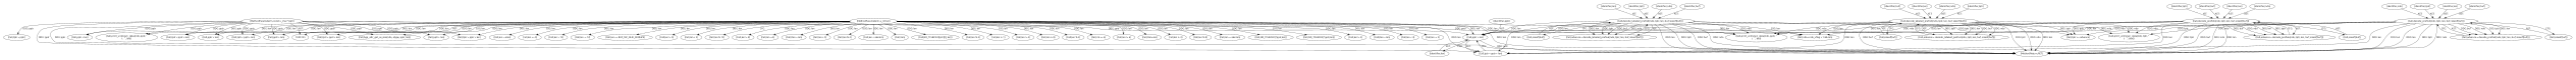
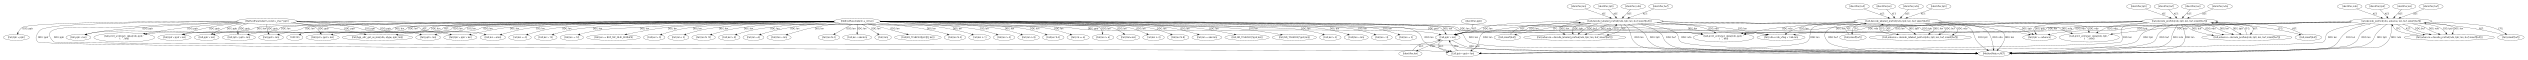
  digraph {
    fontname=Ubuntu
    node [fontname=Ubuntu]
    edge [fontname=Ubuntu]
    n1 [label="(Call,pptr + len)"]
    n2 [label="(Call,tptr < pptr + len)"]
    n3 [label="(Identifier,len)"]
    n4 [label="(MethodReturn,RET)"]
    n5 [label="(MethodParameterIn,const u_char *pptr)"]
    n6 [label="(Call,tptr = pptr + len)"]
    n7 [label="(Call,print_unknown_data(ndo, pptr, \"\n\t    \", len))"]
    n8 [label="(Call,pptr + len)"]
    n9 [label="(Call,tptr = pptr)"]
    n10 [label="(Call,tptr < pptr + len)"]
    n11 [label="(Call,pptr + len)"]
    n12 [label="(Call,pptr + len)"]
    n13 [label="(Call,bgp_attr_get_as_size(ndo, atype, pptr, len))"]
    n14 [label="(Call,tptr = pptr + len)"]
    n15 [label="(Call,print_unknown_data(ndo, pptr, \"\n\t    \", len))"]
    n16 [label="(Call,tptr < pptr + len)"]
    n17 [label="(Call,pptr + len)"]
    1000125
    n19 [label="(Call,decode_labeled_prefix6(ndo, tptr, len, buf, sizeof(buf)))"]
    n20 [label="(Call,advance = decode_labeled_prefix6(ndo, tptr, len, buf, sizeof(buf)))"]
    n21 [label="(Call,print_unknown_data(ndo, tptr, \"\n\t    \", tlen))"]
    n22 [label="(Call,sizeof(buf))"]
    n23 [label="(Call,ndo->ndo_vflag > 1 && len)"]
    n24 [label="(Call,tptr += advance)"]
    n25 [label="(Call,decode_labeled_prefix4(ndo, tptr, len, buf, sizeof(buf)))"]
    n26 [label="(Call,sizeof(buf))"]
    n27 [label="(Call,advance = decode_labeled_prefix4(ndo, tptr, len, buf, sizeof(buf)))"]
    n28 [label="(Call,decode_prefix6(ndo, tptr, len, buf, sizeof(buf)))"]
    n29 [label="(Call,sizeof(buf))"]
    n30 [label="(Call,advance = decode_prefix6(ndo, tptr, len, buf, sizeof(buf)))"]
-   n31 [label="(Call,decode_prefix4(ndo, tptr, len, buf, sizeof(buf)))"]
+   n31 [label="(Call,decode_prefix4(ndo, advance, len, buf, sizeof(buf)))"]
    n32 [label="(Call,advance = decode_prefix4(ndo, tptr, len, buf, sizeof(buf)))"]
    n33 [label="(Call,sizeof(buf))"]
    n34 [label="(MethodParameterIn,u_int len)"]
-   n35 [label="(Call,len > 0)"]
    n36 [label="(Call,len % 4)"]
    n37 [label="(Call,len < alenlen)"]
    n38 [label="(Call,!len)"]
    n39 [label="(Call,ND_TCHECK2(tptr[0], len))"]
    n40 [label="(Call,len % 4)"]
    n41 [label="(Call,len != 1)"]
    n42 [label="(Call,len != 4)"]
    n43 [label="(Call,len != 8)"]
    n44 [label="(Call,len % 2)"]
    n45 [label="(Call,int == 6)"]
    n46 [label="(Call,len != 6)"]
    n47 [label="(Call,tlen=len)"]
    n48 [label="(Call,len != 4)"]
    n49 [label="(Call,len % 8)"]
    n50 [label="(Call,len -= alenlen)"]
    n51 [label="(Call,ND_TCHECK2(*pptr,len))"]
    n52 [label="(Call,ND_TCHECK2(*pptr,len))"]
    n53 [label="(Call,len != 4)"]
    n54 [label="(Call,tlen = len)"]
    n55 [label="(Call,len < 4)"]
    n56 [label="(Call,len -= 2)"]
    n57 [label="(Call,len == 0)"]
    n58 [label="(Call,len > 12)"]
    n59 [label="(Call,len -= 12)"]
    n60 [label="(Call,len == BGP_MP_NLRI_MINSIZE)"]
    n61 [label="(Call,len != 0)"]
    n62 [label="(Call,len < 2)"]
    n63 [label="(Call,len % 12)"]
    n64 [label="(Call,len != 8)"]
    n65 [label="(Call,len -= alen)"]
    n66 [label="(Call,len -=4)"]
    n67 [label="(Call,tlen = len)"]
    n68 [label="(Identifier,len)"]
    n69 [label="(Identifier,ndo)"]
    n70 [label="(Identifier,buf)"]
    n71 [label="(Identifier,len)"]
    n72 [label="(Identifier,tptr)"]
    n73 [label="(Identifier,tptr)"]
    n74 [label="(Identifier,tptr)"]
    n75 [label="(Identifier,ndo)"]
    n76 [label="(Identifier,pptr)"]
    n77 [label="(Identifier,buf)"]
    n78 [label="(Identifier,ndo)"]
    n79 [label="(Identifier,len)"]
    n80 [label="(Identifier,len)"]
    n81 [label="(Identifier,ndo)"]
    n82 [label="(Identifier,tptr)"]
    n83 [label="(Identifier,buf)"]
    n84 [label="(Identifier,buf)"]
    n1 -> n2 [label="AST: "]
    n1 -> n3 [label="CFG: "]
    n1 -> n4 [label="DDG: pptr"]
    n2 -> n1 [label="CFG: "]
    n3 -> n1 [label="AST: "]
    n5 -> n1 [label="DDG: pptr"]
    n5 -> n2 [label="DDG: pptr"]
    n5 -> n4 [label="DDG: pptr"]
    n5 -> n6 [label="DDG: pptr"]
    n5 -> n7 [label="DDG: pptr"]
    n5 -> n8 [label="DDG: pptr"]
    n5 -> n9 [label="DDG: pptr"]
    n5 -> n10 [label="DDG: pptr"]
    n5 -> n11 [label="DDG: pptr"]
    n5 -> n12 [label="DDG: pptr"]
    n5 -> n13 [label="DDG: pptr"]
    n5 -> n14 [label="DDG: pptr"]
    n5 -> n15 [label="DDG: pptr"]
    n5 -> n16 [label="DDG: pptr"]
    n5 -> n17 [label="DDG: pptr"]
-   n5 -> 1000125 [label="AST: "]
+   n5 -> n65 [label="AST: "]
    n19 -> n1 [label="DDG: len"]
    n19 -> n2 [label="DDG: len"]
    n19 -> n4 [label="DDG: len"]
    n19 -> n4 [label="DDG: tptr"]
    n19 -> n4 [label="DDG: buf"]
    n19 -> n4 [label="DDG: ndo"]
    n19 -> n15 [label="DDG: ndo"]
    n19 -> n20 [label="AST: "]
    n19 -> n20 [label="DDG: len"]
    n19 -> n20 [label="DDG: tptr"]
    n19 -> n20 [label="DDG: buf"]
    n19 -> n20 [label="DDG: ndo"]
    n19 -> n21 [label="DDG: ndo"]
    n19 -> n22 [label="CFG: "]
    n19 -> n23 [label="DDG: len"]
    n19 -> n24 [label="DDG: tptr"]
    n20 -> n19 [label="CFG: "]
    n22 -> n19 [label="AST: "]
    n25 -> n1 [label="DDG: len"]
    n25 -> n2 [label="DDG: len"]
    n25 -> n4 [label="DDG: ndo"]
    n25 -> n4 [label="DDG: len"]
    n25 -> n4 [label="DDG: buf"]
    n25 -> n4 [label="DDG: tptr"]
    n25 -> n15 [label="DDG: ndo"]
    n25 -> n21 [label="DDG: ndo"]
    n25 -> n23 [label="DDG: len"]
    n25 -> n24 [label="DDG: tptr"]
    n25 -> n26 [label="CFG: "]
    n25 -> n27 [label="AST: "]
    n25 -> n27 [label="DDG: tptr"]
    n25 -> n27 [label="DDG: len"]
    n25 -> n27 [label="DDG: buf"]
    n25 -> n27 [label="DDG: ndo"]
    n26 -> n25 [label="AST: "]
    n27 -> n25 [label="CFG: "]
    n28 -> n1 [label="DDG: len"]
    n28 -> n2 [label="DDG: len"]
    n28 -> n4 [label="DDG: len"]
    n28 -> n4 [label="DDG: tptr"]
    n28 -> n4 [label="DDG: buf"]
    n28 -> n4 [label="DDG: ndo"]
    n28 -> n15 [label="DDG: ndo"]
    n28 -> n21 [label="DDG: ndo"]
    n28 -> n23 [label="DDG: len"]
    n28 -> n24 [label="DDG: tptr"]
    n28 -> n29 [label="CFG: "]
    n28 -> n30 [label="AST: "]
    n28 -> n30 [label="DDG: buf"]
    n28 -> n30 [label="DDG: ndo"]
    n28 -> n30 [label="DDG: len"]
    n28 -> n30 [label="DDG: tptr"]
    n29 -> n28 [label="AST: "]
    n30 -> n28 [label="CFG: "]
    n31 -> n1 [label="DDG: len"]
    n31 -> n2 [label="DDG: len"]
    n31 -> n4 [label="DDG: buf"]
    n31 -> n4 [label="DDG: len"]
    n31 -> n4 [label="DDG: tptr"]
    n31 -> n4 [label="DDG: ndo"]
    n31 -> n15 [label="DDG: ndo"]
    n31 -> n21 [label="DDG: ndo"]
    n31 -> n24 [label="DDG: tptr"]
    n31 -> n32 [label="AST: "]
    n31 -> n32 [label="DDG: buf"]
    n31 -> n32 [label="DDG: ndo"]
    n31 -> n32 [label="DDG: tptr"]
    n31 -> n32 [label="DDG: len"]
    n31 -> n33 [label="CFG: "]
    n32 -> n31 [label="CFG: "]
    n33 -> n31 [label="AST: "]
    n34 -> n1 [label="DDG: len"]
    n34 -> n2 [label="DDG: len"]
    n34 -> n4 [label="DDG: len"]
    n34 -> n6 [label="DDG: len"]
    n34 -> n7 [label="DDG: len"]
    n34 -> n8 [label="DDG: len"]
    n34 -> n10 [label="DDG: len"]
    n34 -> n11 [label="DDG: len"]
    n34 -> n12 [label="DDG: len"]
    n34 -> n13 [label="DDG: len"]
    n34 -> n14 [label="DDG: len"]
    n34 -> n15 [label="DDG: len"]
    n34 -> n16 [label="DDG: len"]
    n34 -> n17 [label="DDG: len"]
    n34 -> 1000125 [label="AST: "]
    n34 -> n23 [label="DDG: len"]
-   n34 -> n35 [label="DDG: len"]
    n34 -> n36 [label="DDG: len"]
    n34 -> n37 [label="DDG: len"]
    n34 -> n38 [label="DDG: len"]
    n34 -> n39 [label="DDG: len"]
    n34 -> n40 [label="DDG: len"]
    n34 -> n41 [label="DDG: len"]
    n34 -> n42 [label="DDG: len"]
    n34 -> n43 [label="DDG: len"]
    n34 -> n44 [label="DDG: len"]
    n34 -> n45 [label="DDG: len"]
    n34 -> n46 [label="DDG: len"]
    n34 -> n47 [label="DDG: len"]
    n34 -> n48 [label="DDG: len"]
    n34 -> n49 [label="DDG: len"]
    n34 -> n50 [label="DDG: len"]
    n34 -> n51 [label="DDG: len"]
    n34 -> n52 [label="DDG: len"]
    n34 -> n53 [label="DDG: len"]
    n34 -> n54 [label="DDG: len"]
    n34 -> n55 [label="DDG: len"]
    n34 -> n56 [label="DDG: len"]
    n34 -> n57 [label="DDG: len"]
    n34 -> n58 [label="DDG: len"]
    n34 -> n59 [label="DDG: len"]
    n34 -> n60 [label="DDG: len"]
    n34 -> n61 [label="DDG: len"]
    n34 -> n62 [label="DDG: len"]
-   n34 -> n63 [label="CFG: "]
+   n34 -> n63 [label="DDG: len"]
    n34 -> n64 [label="DDG: len"]
    n34 -> n65 [label="DDG: len"]
    n34 -> n66 [label="DDG: len"]
    n34 -> n67 [label="DDG: len"]
    n68 -> n19 [label="AST: "]
    n69 -> n31 [label="AST: "]
    n70 -> n25 [label="AST: "]
    n71 -> n25 [label="AST: "]
    n72 -> n28 [label="AST: "]
    n73 -> n31 [label="AST: "]
    n74 -> n19 [label="AST: "]
    n75 -> n25 [label="AST: "]
    n76 -> n1 [label="AST: "]
    n77 -> n28 [label="AST: "]
    n78 -> n19 [label="AST: "]
    n79 -> n28 [label="AST: "]
    n80 -> n31 [label="AST: "]
    n81 -> n28 [label="AST: "]
    n82 -> n25 [label="AST: "]
    n83 -> n31 [label="AST: "]
    n84 -> n19 [label="AST: "]
  }
